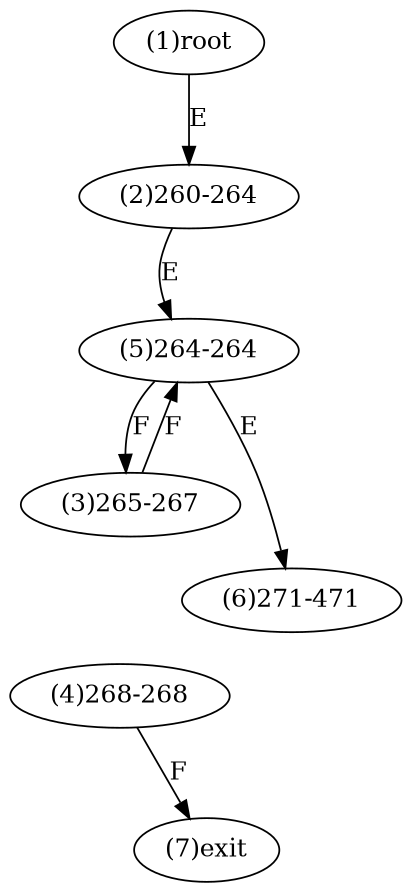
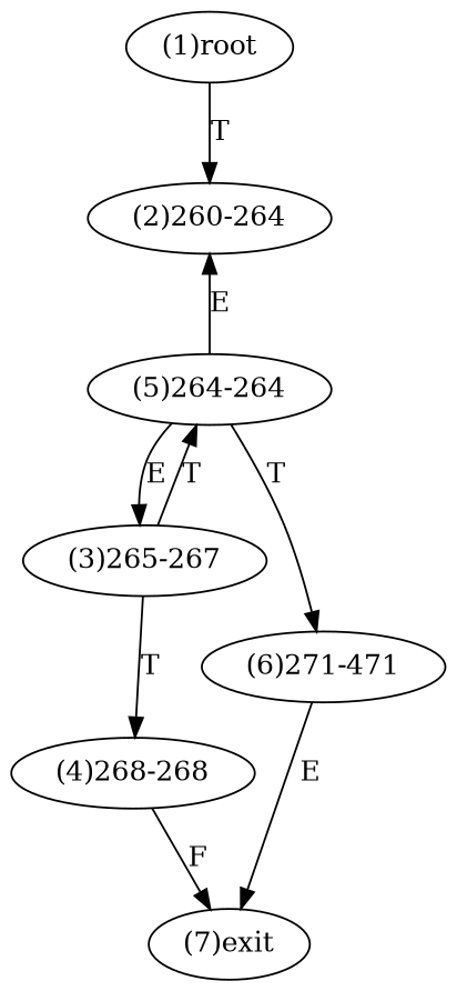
  digraph {
    n1 [label="(1)root"]
    n2 [label="(2)260-264"]
    n3 [label="(5)264-264"]
    n4 [label="(3)265-267"]
    n5 [label="(6)271-471"]
    n6 [label="(4)268-268"]
    n7 [label="(7)exit"]
-   n1 -> n2 [label=E]
-   n2 -> n3 [label=E]
-   n3 -> n4 [label=F]
-   n3 -> n5 [label=E]
-   n4 -> n3 [label=F]
+   n1 -> n2 [label=T]
+   n3 -> n2 [label=E]
+   n3 -> n4 [label=E]
+   n3 -> n5 [label=T]
+   n4 -> n3 [label=T]
+   n4 -> n6 [label=T]
+   n5 -> n7 [label=E]
    n6 -> n7 [label=F]
  }
